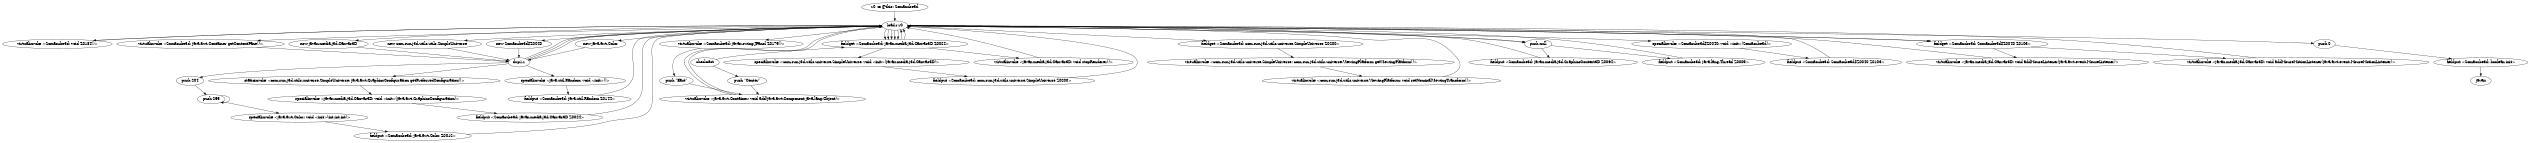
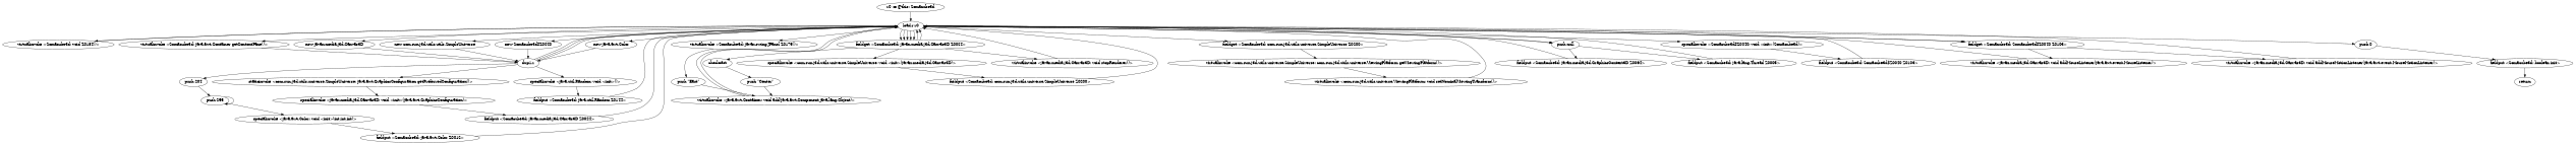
  digraph {
    "r0 := @this: Somacube3d"
    "load.r r0"
    "virtualinvoke <Somacube3d: void Z0184()>"
    "new java.awt.Color"
    "virtualinvoke <Somacube3d: java.awt.Container getContentPane()>"
    "virtualinvoke <Somacube3d: javax.swing.JPanel Z0175()>"
    "new javax.media.j3d.Canvas3D"
    "fieldget <Somacube3d: javax.media.j3d.Canvas3D Z0024>"
    n9 [label="new com.sun.j3d.utils.utils.SimpleUniverse"]
    "fieldget <Somacube3d: com.sun.j3d.utils.universe.SimpleUniverse Z0200>"
    "push null"
    "new Somacube3d$Z0040"
    "specialinvoke <Somacube3d$Z0040: void <init>(Somacube3d)>"
    "fieldget <Somacube3d: Somacube3d$Z0040 Z0103>"
    "push 0"
    "dup1.r"
    "push \"East\""
    "virtualinvoke <javax.media.j3d.Canvas3D: void stopRenderer()>"
    checkcast
    "specialinvoke <com.sun.j3d.utils.universe.SimpleUniverse: void <init>(javax.media.j3d.Canvas3D)>"
    "virtualinvoke <com.sun.j3d.utils.universe.SimpleUniverse: com.sun.j3d.utils.universe.ViewingPlatform getViewingPlatform()>"
    "fieldput <Somacube3d: javax.media.j3d.GraphicsContext3D Z0064>"
    "fieldput <Somacube3d: java.lang.Thread Z0005>"
    "fieldput <Somacube3d: Somacube3d$Z0040 Z0103>"
    "virtualinvoke <javax.media.j3d.Canvas3D: void addMouseListener(java.awt.event.MouseListener)>"
    "virtualinvoke <javax.media.j3d.Canvas3D: void addMouseMotionListener(java.awt.event.MouseMotionListener)>"
    "fieldput <Somacube3d: boolean init>"
    "specialinvoke <java.util.Random: void <init>()>"
    "push 204"
    "staticinvoke <com.sun.j3d.utils.universe.SimpleUniverse: java.awt.GraphicsConfiguration getPreferredConfiguration()>"
    "fieldput <Somacube3d: java.util.Random Z0144>"
    "push 255"
    "specialinvoke <javax.media.j3d.Canvas3D: void <init>(java.awt.GraphicsConfiguration)>"
    "specialinvoke <java.awt.Color: void <init>(int,int,int)>"
    "fieldput <Somacube3d: java.awt.Color Z0012>"
    "virtualinvoke <java.awt.Container: void add(java.awt.Component,java.lang.Object)>"
    "fieldput <Somacube3d: javax.media.j3d.Canvas3D Z0024>"
    "push \"Center\""
    "fieldput <Somacube3d: com.sun.j3d.utils.universe.SimpleUniverse Z0200>"
    "virtualinvoke <com.sun.j3d.utils.universe.ViewingPlatform: void setNominalViewingTransform()>"
-   return [label=javax]
+   return
    "r0 := @this: Somacube3d" -> "load.r r0"
    "load.r r0" -> "virtualinvoke <Somacube3d: void Z0184()>"
    "load.r r0" -> "new java.awt.Color"
    "load.r r0" -> "virtualinvoke <Somacube3d: java.awt.Container getContentPane()>"
    "load.r r0" -> "virtualinvoke <Somacube3d: javax.swing.JPanel Z0175()>"
    "load.r r0" -> "new javax.media.j3d.Canvas3D"
    "load.r r0" -> "fieldget <Somacube3d: javax.media.j3d.Canvas3D Z0024>"
    "load.r r0" -> "fieldget <Somacube3d: javax.media.j3d.Canvas3D Z0024>"
    "load.r r0" -> "fieldget <Somacube3d: javax.media.j3d.Canvas3D Z0024>"
    "load.r r0" -> "fieldget <Somacube3d: javax.media.j3d.Canvas3D Z0024>"
    "load.r r0" -> "fieldget <Somacube3d: javax.media.j3d.Canvas3D Z0024>"
    "load.r r0" -> n9
    "load.r r0" -> "fieldget <Somacube3d: com.sun.j3d.utils.universe.SimpleUniverse Z0200>"
    "load.r r0" -> "push null"
    "load.r r0" -> "push null"
    "load.r r0" -> "new Somacube3d$Z0040"
    "load.r r0" -> "specialinvoke <Somacube3d$Z0040: void <init>(Somacube3d)>"
    "load.r r0" -> "fieldget <Somacube3d: Somacube3d$Z0040 Z0103>"
    "load.r r0" -> "fieldget <Somacube3d: Somacube3d$Z0040 Z0103>"
    "load.r r0" -> "push 0"
    "virtualinvoke <Somacube3d: void Z0184()>" -> "load.r r0"
    "new java.awt.Color" -> "dup1.r"
    "virtualinvoke <Somacube3d: java.awt.Container getContentPane()>" -> "dup1.r"
    "virtualinvoke <Somacube3d: javax.swing.JPanel Z0175()>" -> "push \"East\""
    "new javax.media.j3d.Canvas3D" -> "dup1.r"
    "fieldget <Somacube3d: javax.media.j3d.Canvas3D Z0024>" -> "load.r r0"
    "fieldget <Somacube3d: javax.media.j3d.Canvas3D Z0024>" -> "load.r r0"
    "fieldget <Somacube3d: javax.media.j3d.Canvas3D Z0024>" -> "virtualinvoke <javax.media.j3d.Canvas3D: void stopRenderer()>"
-   checkcast -> "fieldget <Somacube3d: javax.media.j3d.Canvas3D Z0024>"
+   "fieldget <Somacube3d: javax.media.j3d.Canvas3D Z0024>" -> checkcast
    "fieldget <Somacube3d: javax.media.j3d.Canvas3D Z0024>" -> "specialinvoke <com.sun.j3d.utils.universe.SimpleUniverse: void <init>(javax.media.j3d.Canvas3D)>"
    n9 -> "dup1.r"
    "fieldget <Somacube3d: com.sun.j3d.utils.universe.SimpleUniverse Z0200>" -> "virtualinvoke <com.sun.j3d.utils.universe.SimpleUniverse: com.sun.j3d.utils.universe.ViewingPlatform getViewingPlatform()>"
    "push null" -> "fieldput <Somacube3d: javax.media.j3d.GraphicsContext3D Z0064>"
    "push null" -> "fieldput <Somacube3d: java.lang.Thread Z0005>"
    "new Somacube3d$Z0040" -> "dup1.r"
    "specialinvoke <Somacube3d$Z0040: void <init>(Somacube3d)>" -> "fieldput <Somacube3d: Somacube3d$Z0040 Z0103>"
    "fieldget <Somacube3d: Somacube3d$Z0040 Z0103>" -> "virtualinvoke <javax.media.j3d.Canvas3D: void addMouseListener(java.awt.event.MouseListener)>"
    "fieldget <Somacube3d: Somacube3d$Z0040 Z0103>" -> "virtualinvoke <javax.media.j3d.Canvas3D: void addMouseMotionListener(java.awt.event.MouseMotionListener)>"
    "push 0" -> "fieldput <Somacube3d: boolean init>"
    "dup1.r" -> "load.r r0"
    "dup1.r" -> "load.r r0"
    "dup1.r" -> "load.r r0"
    "dup1.r" -> "specialinvoke <java.util.Random: void <init>()>"
    "dup1.r" -> "push 204"
    "dup1.r" -> "staticinvoke <com.sun.j3d.utils.universe.SimpleUniverse: java.awt.GraphicsConfiguration getPreferredConfiguration()>"
    "push \"East\"" -> "virtualinvoke <java.awt.Container: void add(java.awt.Component,java.lang.Object)>"
    "virtualinvoke <javax.media.j3d.Canvas3D: void stopRenderer()>" -> "load.r r0"
    checkcast -> "push \"Center\""
    "specialinvoke <com.sun.j3d.utils.universe.SimpleUniverse: void <init>(javax.media.j3d.Canvas3D)>" -> "fieldput <Somacube3d: com.sun.j3d.utils.universe.SimpleUniverse Z0200>"
    "virtualinvoke <com.sun.j3d.utils.universe.SimpleUniverse: com.sun.j3d.utils.universe.ViewingPlatform getViewingPlatform()>" -> "virtualinvoke <com.sun.j3d.utils.universe.ViewingPlatform: void setNominalViewingTransform()>"
    "fieldput <Somacube3d: javax.media.j3d.GraphicsContext3D Z0064>" -> "load.r r0"
    "fieldput <Somacube3d: java.lang.Thread Z0005>" -> "load.r r0"
    "fieldput <Somacube3d: Somacube3d$Z0040 Z0103>" -> "load.r r0"
    "virtualinvoke <javax.media.j3d.Canvas3D: void addMouseListener(java.awt.event.MouseListener)>" -> "load.r r0"
    "virtualinvoke <javax.media.j3d.Canvas3D: void addMouseMotionListener(java.awt.event.MouseMotionListener)>" -> "load.r r0"
    "fieldput <Somacube3d: boolean init>" -> return
    "specialinvoke <java.util.Random: void <init>()>" -> "fieldput <Somacube3d: java.util.Random Z0144>"
    "push 204" -> "push 255"
    "staticinvoke <com.sun.j3d.utils.universe.SimpleUniverse: java.awt.GraphicsConfiguration getPreferredConfiguration()>" -> "specialinvoke <javax.media.j3d.Canvas3D: void <init>(java.awt.GraphicsConfiguration)>"
    "fieldput <Somacube3d: java.util.Random Z0144>" -> "load.r r0"
    "push 255" -> "push 255"
    "push 255" -> "specialinvoke <java.awt.Color: void <init>(int,int,int)>"
    "specialinvoke <javax.media.j3d.Canvas3D: void <init>(java.awt.GraphicsConfiguration)>" -> "fieldput <Somacube3d: javax.media.j3d.Canvas3D Z0024>"
    "specialinvoke <java.awt.Color: void <init>(int,int,int)>" -> "fieldput <Somacube3d: java.awt.Color Z0012>"
    "fieldput <Somacube3d: java.awt.Color Z0012>" -> "load.r r0"
    "virtualinvoke <java.awt.Container: void add(java.awt.Component,java.lang.Object)>" -> "load.r r0"
    "virtualinvoke <java.awt.Container: void add(java.awt.Component,java.lang.Object)>" -> "load.r r0"
    "fieldput <Somacube3d: javax.media.j3d.Canvas3D Z0024>" -> "load.r r0"
    "push \"Center\"" -> "virtualinvoke <java.awt.Container: void add(java.awt.Component,java.lang.Object)>"
    "fieldput <Somacube3d: com.sun.j3d.utils.universe.SimpleUniverse Z0200>" -> "load.r r0"
    "virtualinvoke <com.sun.j3d.utils.universe.ViewingPlatform: void setNominalViewingTransform()>" -> "load.r r0"
  }
